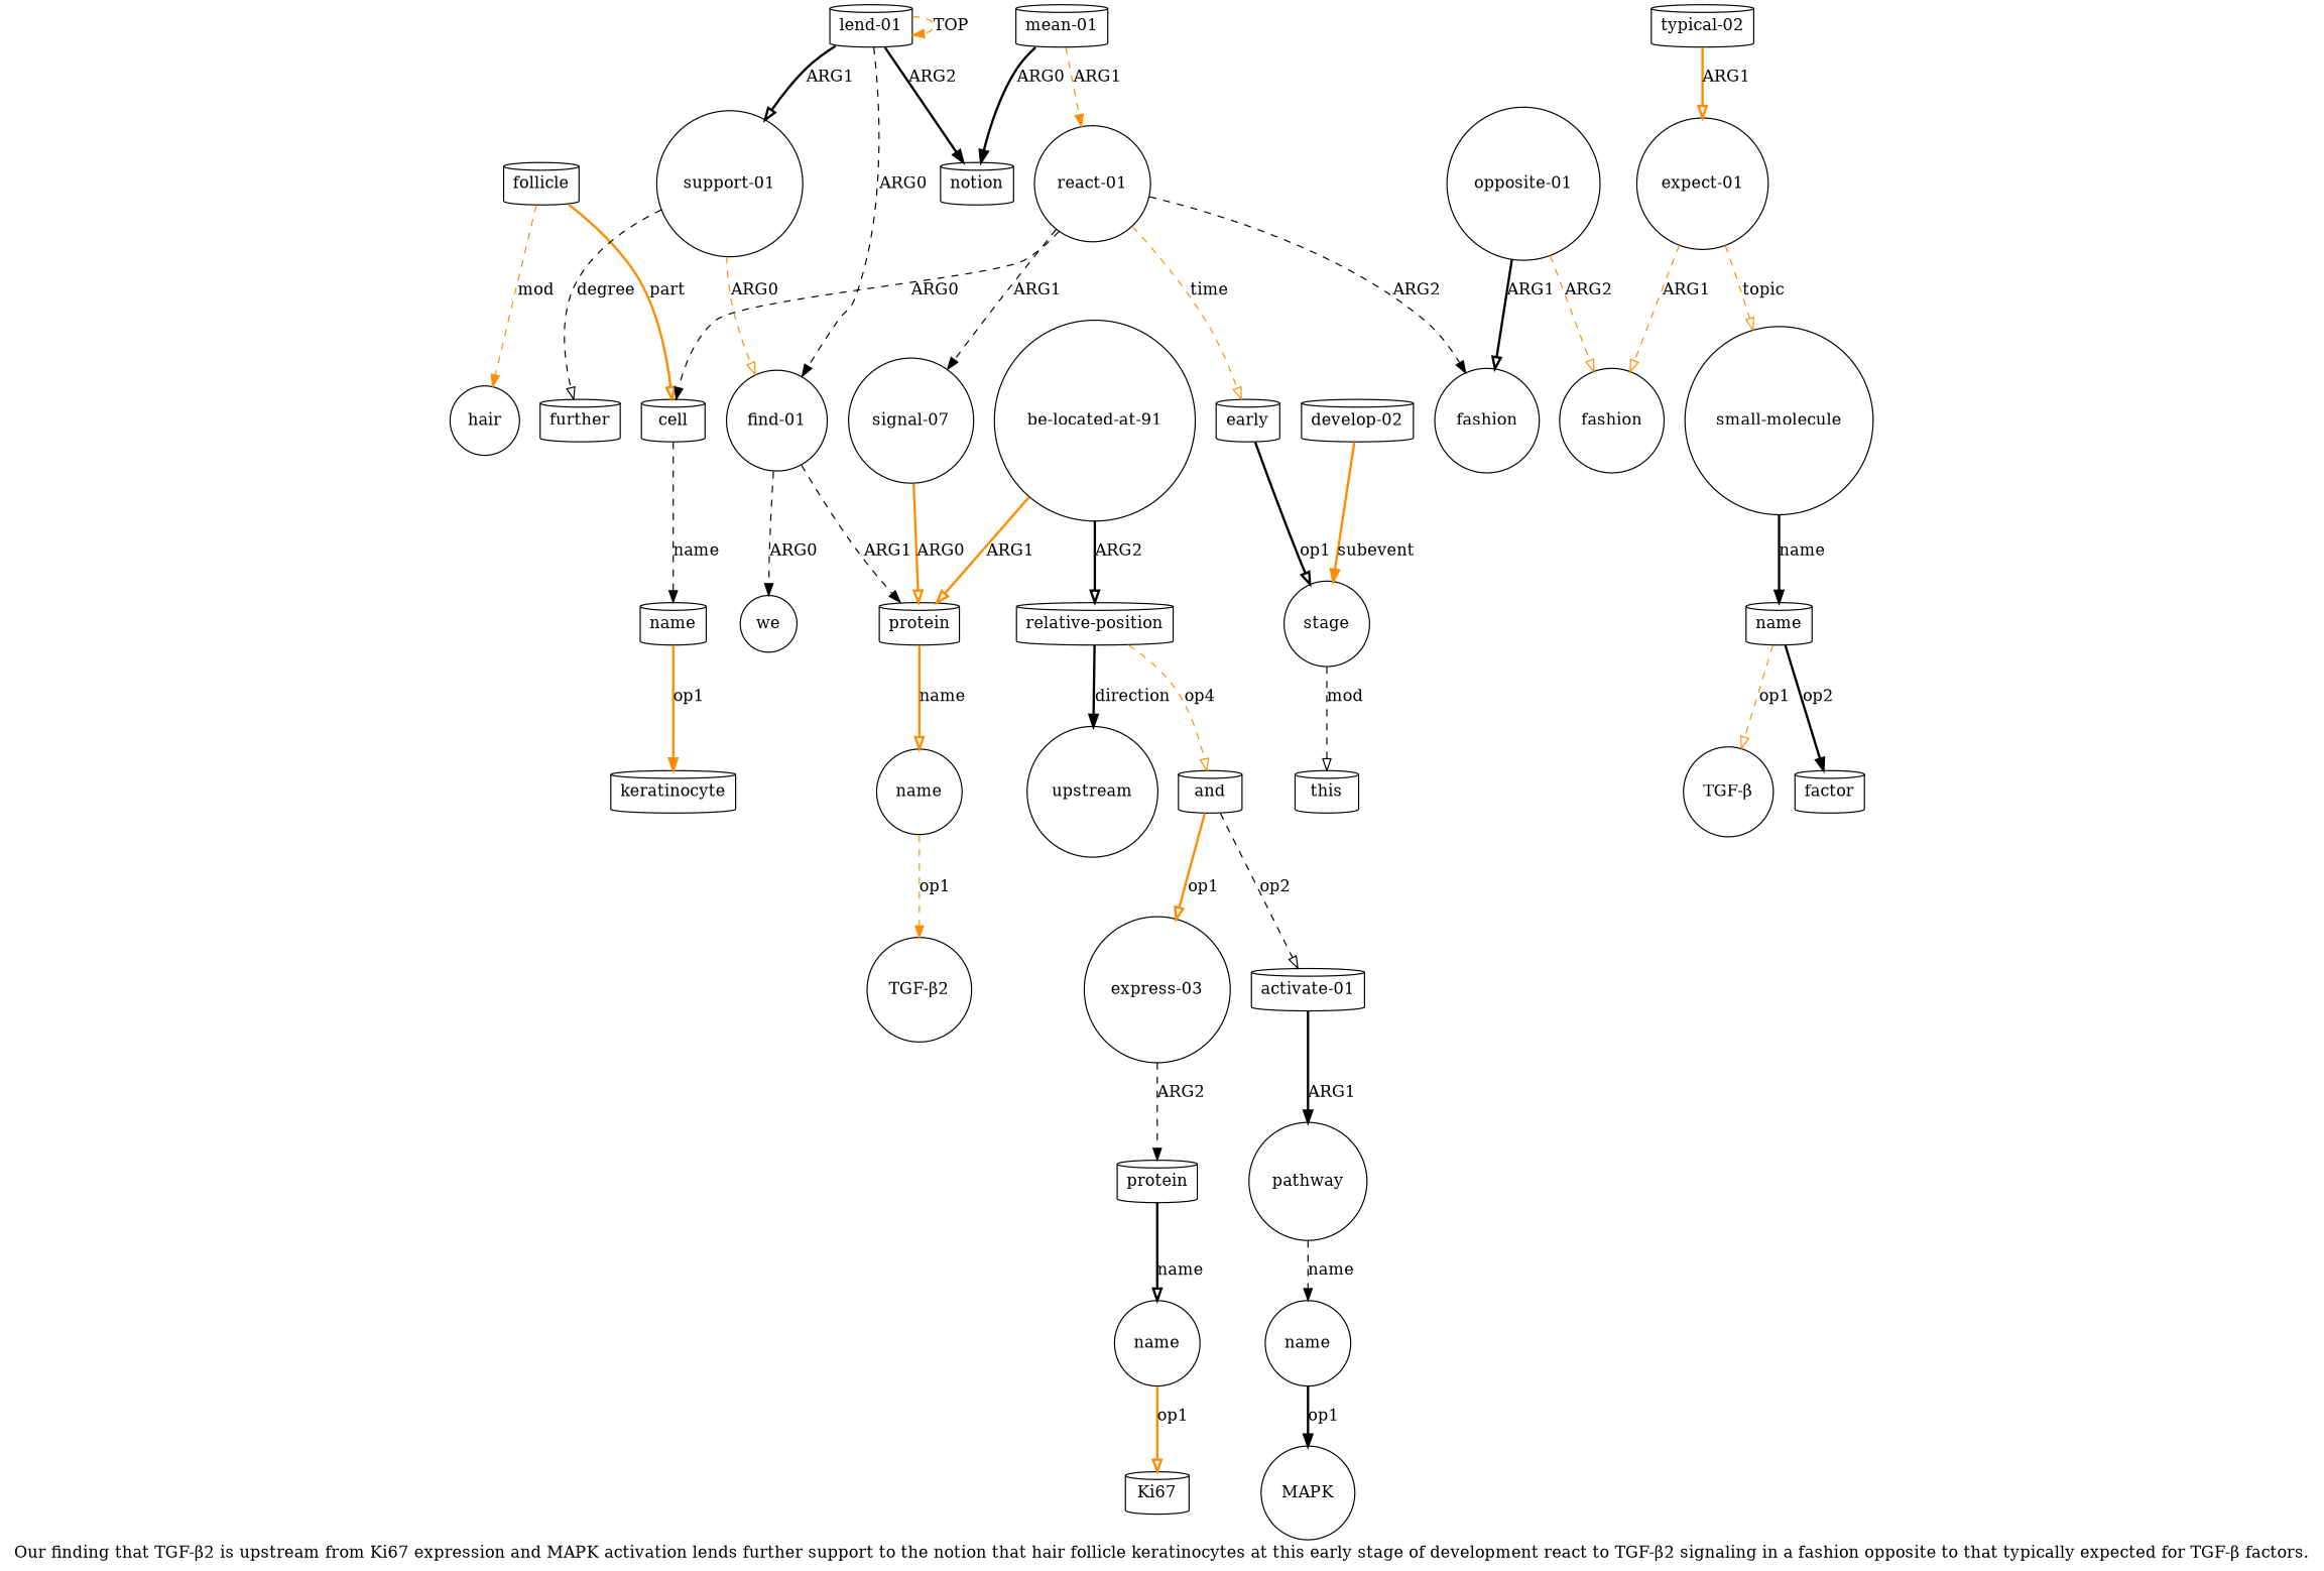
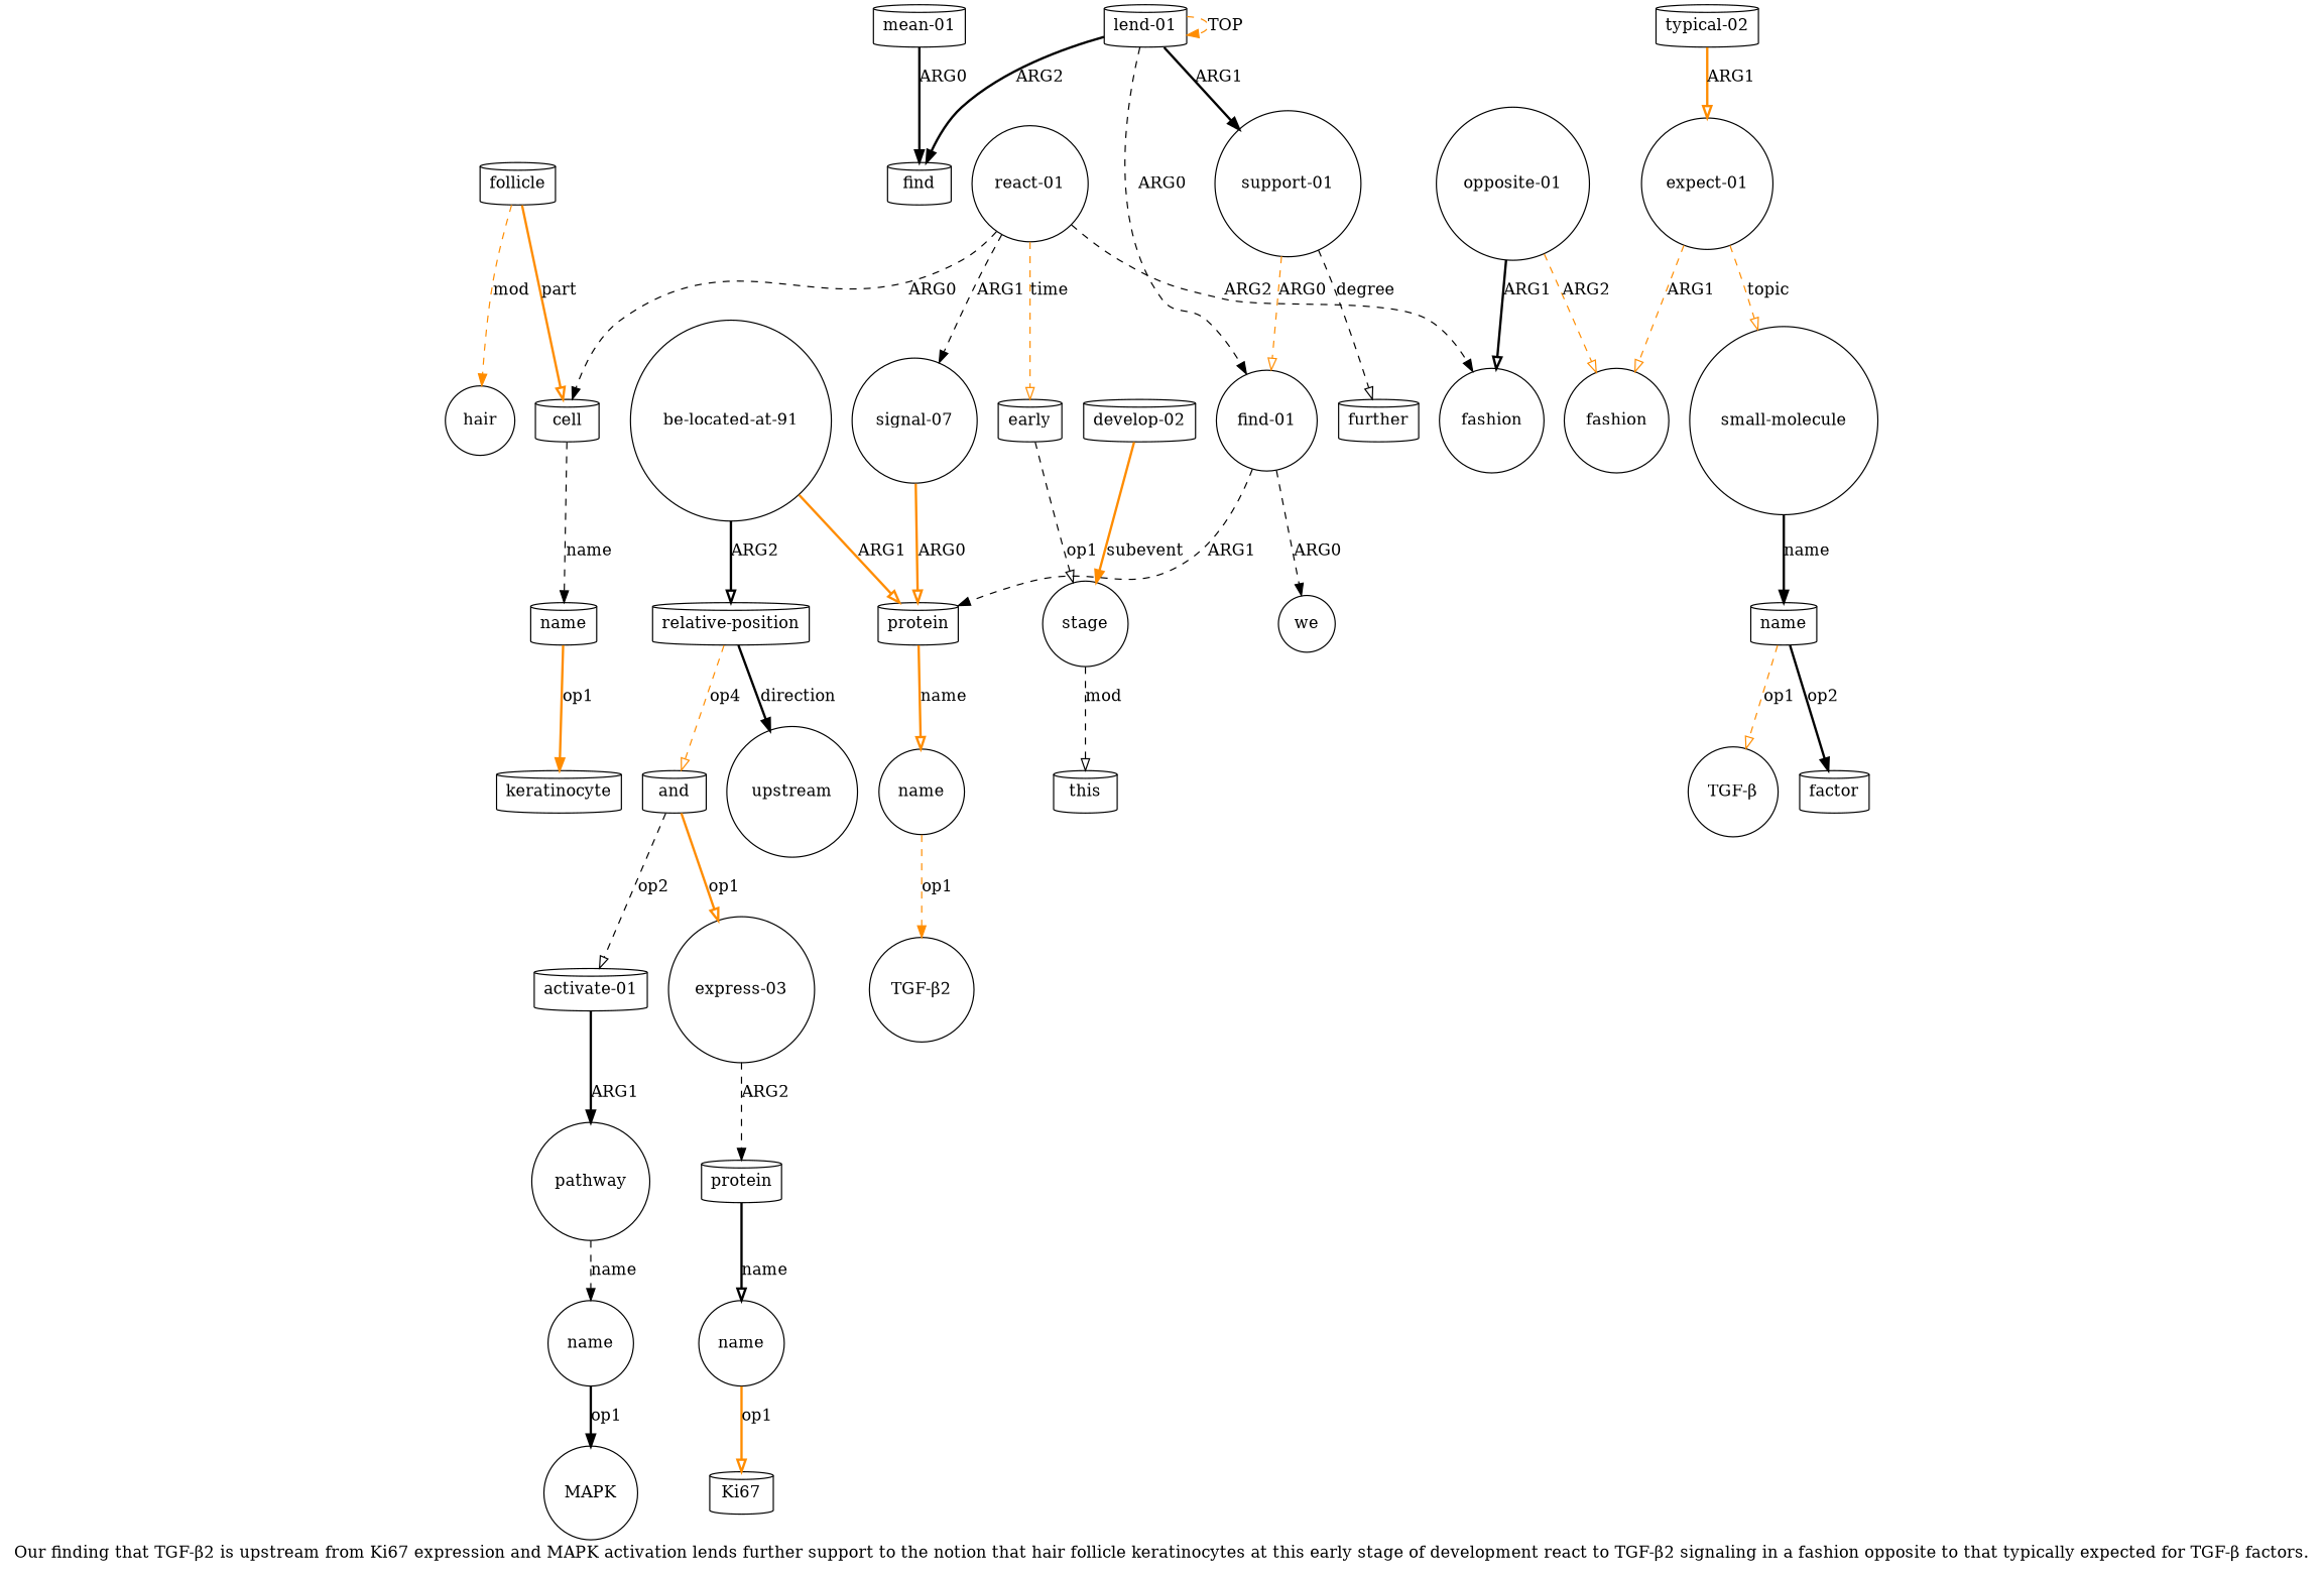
  digraph {
    label="Our finding that TGF-β2 is upstream from Ki67 expression and MAPK activation lends further support to the notion that hair follicle keratinocytes at this early stage of development react to TGF-β2 signaling in a fashion opposite to that typically expected for TGF-β factors."
    node [color=black gold_ind=-1 gold_label=name shape=circle test_ind=-1 test_label=name]
    edge [arrowhead=normal color=black gold_label=ARG1 style=dashed test_label=ARG1]
    n1 [gold_ind=20 gold_label=cell label=cell shape=cylinder test_ind=20 test_label=cell]
    n2 [gold_ind=21 label=name shape=cylinder test_ind=21]
    n3 [gold_label=keratinocyte label=keratinocyte shape=cylinder test_label=keratinocyte]
    n4 [gold_ind=22 gold_label=follicle label=follicle shape=cylinder test_ind=22 test_label=follicle]
    n5 [gold_ind=23 gold_label=hair label=hair test_ind=23 test_label=hair]
    n6 [gold_ind=24 gold_label="signal-07" label="signal-07" test_ind=24 test_label="signal-07"]
    n7 [gold_ind=3 gold_label=protein label=protein shape=cylinder test_ind=3 test_label=protein]
    n8 [gold_ind=4 label=name test_ind=4]
    n9 [gold_label="TGF-β2" label="TGF-β2" test_label="TGF-β2"]
    n10 [gold_ind=25 gold_label=fashion label=fashion test_ind=25 test_label=fashion]
    n11 [gold_ind=26 gold_label="opposite-01" label="opposite-01" test_ind=26 test_label="opposite-01"]
    n12 [gold_ind=27 gold_label=fashion label=fashion test_ind=27 test_label=fashion]
    n13 [gold_ind=28 gold_label="expect-01" label="expect-01" test_ind=28 test_label="expect-01"]
    n14 [gold_ind=30 gold_label="small-molecule" label="small-molecule" test_ind=30 test_label="small-molecule"]
    n15 [gold_ind=31 label=name shape=cylinder test_ind=31]
    n16 [gold_label=factor label=factor shape=cylinder test_label=factor]
    n17 [gold_label="TGF-β" label="TGF-β" test_label="TGF-β"]
    n18 [gold_ind=29 gold_label="typical-02" label="typical-02" shape=cylinder test_ind=29 test_label="typical-02"]
    n19 [gold_ind=33 gold_label=stage label=stage test_ind=33 test_label=stage]
    n20 [gold_ind=35 gold_label=this label=this shape=cylinder test_ind=35 test_label=this]
    n21 [gold_ind=34 gold_label="develop-02" label="develop-02" shape=cylinder test_ind=34 test_label="develop-02"]
    n22 [gold_ind=32 gold_label=early label=early shape=cylinder test_ind=32 test_label=early]
    n23 [gold_ind=15 gold_label="support-01" label="support-01" test_ind=15 test_label="support-01"]
    n24 [gold_ind=16 gold_label=further label=further shape=cylinder test_ind=16 test_label=further]
    n25 [gold_ind=1 gold_label="find-01" label="find-01" test_ind=1 test_label="find-01"]
    n26 [gold_ind=2 gold_label=we label=we test_ind=2 test_label=we]
    n27 [gold_ind=14 gold_label=upstream label=upstream test_ind=14 test_label=upstream]
-   n28 [gold_ind=17 gold_label=notion label=notion shape=cylinder test_ind=17 test_label=notion]
+   n28 [gold_ind=17 gold_label=notion label=find shape=cylinder test_ind=17 test_label=notion]
    n29 [gold_ind=11 gold_label="activate-01" label="activate-01" shape=cylinder test_ind=11 test_label="activate-01"]
    n30 [gold_ind=12 gold_label=pathway label=pathway test_ind=12 test_label=pathway]
    n31 [gold_ind=13 label=name test_ind=13]
    n32 [gold_label=MAPK label=MAPK test_label=MAPK]
    n33 [gold_ind=10 label=name test_ind=10]
    n34 [gold_label=Ki67 label=Ki67 shape=cylinder test_label=Ki67]
    n35 [gold_ind=19 gold_label="react-01" label="react-01" test_ind=19 test_label="react-01"]
    n36 [gold_ind=18 gold_label="mean-01" label="mean-01" shape=cylinder test_ind=18 test_label="mean-01"]
    n37 [gold_ind=0 gold_label="lend-01" label="lend-01" shape=cylinder test_ind=0 test_label="lend-01"]
    n38 [gold_ind=5 gold_label="be-located-at-91" label="be-located-at-91" test_ind=5 test_label="be-located-at-91"]
    n39 [gold_ind=6 gold_label="relative-position" label="relative-position" shape=cylinder test_ind=6 test_label="relative-position"]
    n40 [gold_ind=7 gold_label=and label=and shape=cylinder test_ind=7 test_label=and]
    n41 [gold_ind=8 gold_label="express-03" label="express-03" test_ind=8 test_label="express-03"]
    n42 [gold_ind=9 gold_label=protein label=protein shape=cylinder test_ind=9 test_label=protein]
    n1 -> n2 [gold_label=name label=name test_label=name]
    n2 -> n3 [color=darkorange gold_label=op1 label=op1 style=bold test_label=op1]
    n4 -> n1 [arrowhead=onormal color=darkorange gold_label=part label=part style=bold test_label=part]
    n4 -> n5 [color=darkorange gold_label=mod label=mod test_label=mod]
    n6 -> n7 [arrowhead=onormal color=darkorange gold_label=ARG0 label=ARG0 style=bold test_label=ARG0]
    n7 -> n8 [arrowhead=onormal color=darkorange gold_label=name label=name style=bold test_label=name]
    n8 -> n9 [color=darkorange gold_label=op1 label=op1 test_label=op1]
    n11 -> n10 [arrowhead=onormal label=ARG1 style=bold]
    n11 -> n12 [arrowhead=onormal color=darkorange gold_label=ARG2 label=ARG2 test_label=ARG2]
    n13 -> n12 [arrowhead=onormal color=darkorange label=ARG1]
    n13 -> n14 [arrowhead=onormal color=darkorange gold_label=topic label=topic test_label=topic]
    n14 -> n15 [gold_label=name label=name style=bold test_label=name]
    n15 -> n16 [gold_label=op2 label=op2 style=bold test_label=op2]
    n15 -> n17 [arrowhead=onormal color=darkorange gold_label=op1 label=op1 test_label=op1]
    n18 -> n13 [arrowhead=onormal color=darkorange label=ARG1 style=bold]
    n19 -> n20 [arrowhead=onormal gold_label=mod label=mod test_label=mod]
    n21 -> n19 [color=darkorange gold_label=subevent label=subevent style=bold test_label=subevent]
-   n22 -> n19 [arrowhead=onormal gold_label=op1 label=op1 style=bold test_label=op1]
+   n22 -> n19 [arrowhead=onormal gold_label=op1 label=op1 test_label=op1]
    n23 -> n24 [arrowhead=onormal gold_label=degree label=degree test_label=degree]
    n23 -> n25 [arrowhead=onormal color=darkorange gold_label=ARG0 label=ARG0 test_label=ARG0]
    n25 -> n7 [label=ARG1]
    n25 -> n26 [gold_label=ARG0 label=ARG0 test_label=ARG0]
    n29 -> n30 [label=ARG1 style=bold]
    n30 -> n31 [gold_label=name label=name test_label=name]
    n31 -> n32 [gold_label=op1 label=op1 style=bold test_label=op1]
    n33 -> n34 [arrowhead=onormal color=darkorange gold_label=op1 label=op1 style=bold test_label=op1]
    n35 -> n1 [gold_label=ARG0 label=ARG0 test_label=ARG0]
    n35 -> n6 [label=ARG1]
    n35 -> n10 [gold_label=ARG2 label=ARG2 test_label=ARG2]
    n35 -> n22 [arrowhead=onormal color=darkorange gold_label=time label=time test_label=time]
    n36 -> n28 [gold_label=ARG0 label=ARG0 style=bold test_label=ARG0]
-   n36 -> n35 [color=darkorange label=ARG1]
-   n37 -> n23 [arrowhead=onormal label=ARG1 style=bold]
+   n37 -> n23 [label=ARG1 style=bold]
    n37 -> n25 [gold_label=ARG0 label=ARG0 test_label=ARG0]
    n37 -> n28 [gold_label=ARG2 label=ARG2 style=bold test_label=ARG2]
    n37 -> n37 [color=darkorange gold_label=TOP label=TOP test_label=TOP]
    n38 -> n7 [arrowhead=onormal color=darkorange label=ARG1 style=bold]
    n38 -> n39 [arrowhead=onormal gold_label=ARG2 label=ARG2 style=bold test_label=ARG2]
    n39 -> n27 [gold_label=direction label=direction style=bold test_label=direction]
    n39 -> n40 [arrowhead=onormal color=darkorange gold_label=op1 label=op4 test_label=op1]
    n40 -> n29 [arrowhead=onormal gold_label=op2 label=op2 test_label=op2]
    n40 -> n41 [arrowhead=onormal color=darkorange gold_label=op1 label=op1 style=bold test_label=op1]
    n41 -> n42 [gold_label=ARG2 label=ARG2 test_label=ARG2]
    n42 -> n33 [arrowhead=onormal gold_label=name label=name style=bold test_label=name]
  }
